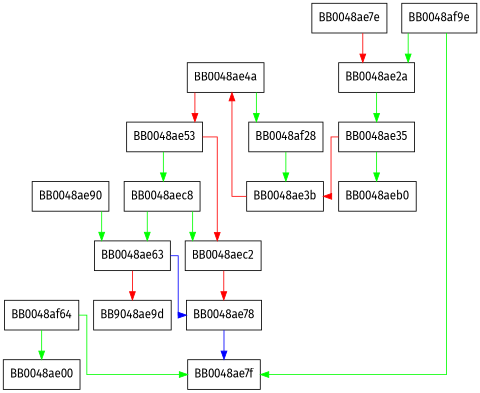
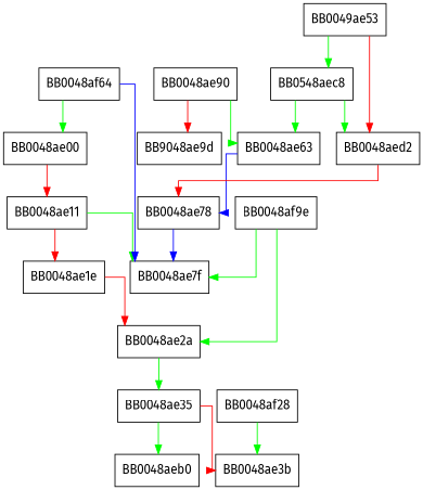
  digraph {
    fontname="Fira Sans"
    splines=ortho
    node [fontname="Fira Sans" shape=box]
    edge [color=green fontname="Fira Sans"]
    BB0048ae00
+   BB0048ae11
    BB0048af64
    BB0048ae7f
-   BB0048ae1e [label=BB0048ae7e]
+   BB0048ae1e
    BB0048ae2a
    BB0048ae90
    BB0048ae63
    n9 [label=BB9048ae9d]
    BB0048ae35
    BB0048ae78
    BB0048af9e
    BB0048aeb0
    BB0048ae3b
-   BB0048ae4a
    BB0048af28
-   BB0048ae53
-   BB0048aec8
-   BB0048aed2 [label=BB0048aec2]
+   BB0048ae53 [label=BB0049ae53]
+   BB0048aec8 [label=BB0548aec8]
+   BB0048aed2
+   BB0048ae00 -> BB0048ae11 [color=red]
+   BB0048ae11 -> BB0048ae7f
+   BB0048ae11 -> BB0048ae1e [color=red]
    BB0048af64 -> BB0048ae00
-   BB0048af64 -> BB0048ae7f
+   BB0048af64 -> BB0048ae7f [color=blue]
    BB0048ae1e -> BB0048ae2a [color=red]
    BB0048ae2a -> BB0048ae35
    BB0048ae90 -> BB0048ae63
-   BB0048ae63 -> n9 [color=red]
+   BB0048ae90 -> n9 [color=red]
    BB0048ae63 -> BB0048ae78 [color=blue]
    BB0048ae35 -> BB0048aeb0
    BB0048ae35 -> BB0048ae3b [color=red]
    BB0048ae78 -> BB0048ae7f [color=blue]
    BB0048af9e -> BB0048ae7f
    BB0048af9e -> BB0048ae2a
-   BB0048ae3b -> BB0048ae4a [color=red]
-   BB0048ae4a -> BB0048af28
-   BB0048ae4a -> BB0048ae53 [color=red]
    BB0048af28 -> BB0048ae3b
    BB0048ae53 -> BB0048aec8
    BB0048ae53 -> BB0048aed2 [color=red]
    BB0048aec8 -> BB0048ae63
    BB0048aec8 -> BB0048aed2
    BB0048aed2 -> BB0048ae78 [color=red]
  }
